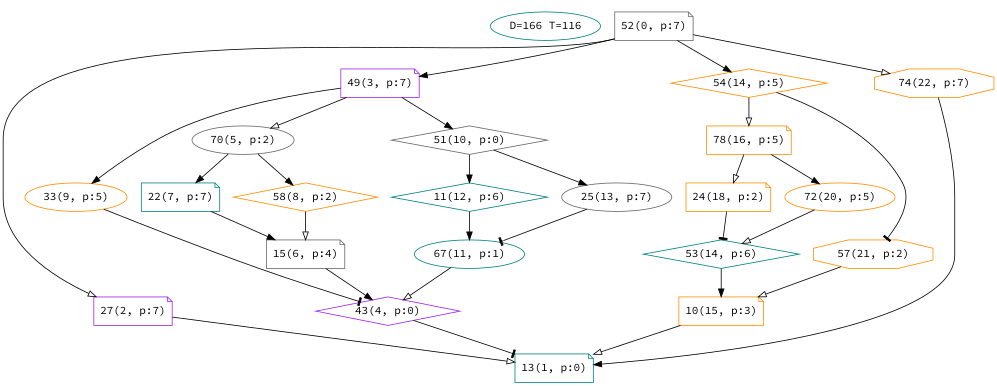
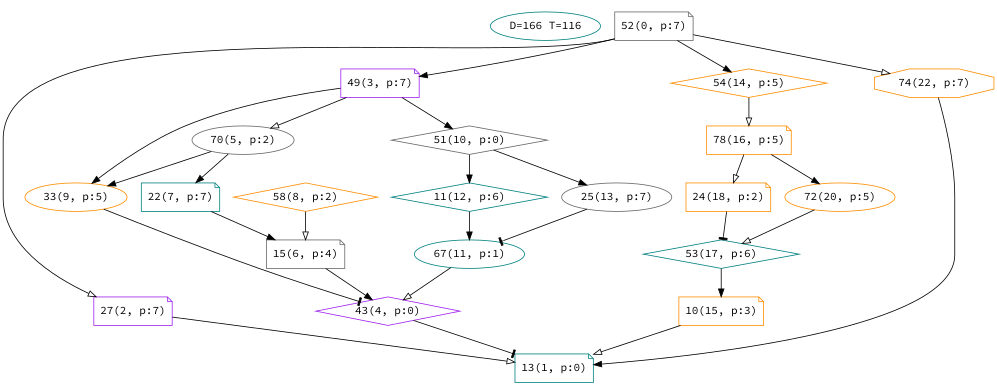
  digraph {
    fontname="Source Code Pro"
    node [color=darkorange fontname="Source Code Pro" shape=note]
    edge [arrowhead=normal fontname="Source Code Pro"]
    n1 [color=teal label="D=166 T=116" shape=ellipse]
    n2 [color=gray40 label="52(0, p:7)"]
    n3 [color=purple label="27(2, p:7)"]
    n4 [color=purple label="49(3, p:7)"]
    n5 [label="54(14, p:5)" shape=diamond]
    n6 [label="74(22, p:7)" shape=octagon]
    n7 [color=teal label="13(1, p:0)"]
    n8 [color=gray40 label="70(5, p:2)" shape=ellipse]
    n9 [label="33(9, p:5)" shape=ellipse]
    n10 [color=gray40 label="51(10, p:0)" shape=diamond]
    n11 [label="78(16, p:5)"]
-   n12 [label="57(21, p:2)" shape=octagon]
    n13 [color=teal label="22(7, p:7)"]
    n14 [label="58(8, p:2)" shape=diamond]
    n15 [color=purple label="43(4, p:0)" shape=diamond]
    n16 [color=teal label="11(12, p:6)" shape=diamond]
    n17 [color=gray40 label="25(13, p:7)" shape=ellipse]
    n18 [color=gray40 label="15(6, p:4)"]
    n19 [color=teal label="67(11, p:1)" shape=ellipse]
    n20 [label="24(18, p:2)"]
    n21 [label="72(20, p:5)" shape=ellipse]
    n22 [label="10(15, p:3)"]
-   n23 [color=teal label="53(14, p:6)" shape=diamond]
+   n23 [color=teal label="53(17, p:6)" shape=diamond]
    n2 -> n3 [arrowhead=onormal]
    n2 -> n4
    n2 -> n5
    n2 -> n6 [arrowhead=onormal]
    n3 -> n7 [arrowhead=onormal]
    n4 -> n8 [arrowhead=onormal]
    n4 -> n9
    n4 -> n10
    n5 -> n11 [arrowhead=onormal]
-   n5 -> n12 [arrowhead=tee]
    n6 -> n7
    n8 -> n13
-   n8 -> n14
+   n8 -> n9
    n9 -> n15 [arrowhead=tee]
    n10 -> n16
    n10 -> n17
    n11 -> n20 [arrowhead=onormal]
    n11 -> n21
-   n12 -> n22 [arrowhead=onormal]
    n13 -> n18
    n14 -> n18 [arrowhead=onormal]
    n15 -> n7 [arrowhead=tee]
    n16 -> n19
    n17 -> n19 [arrowhead=tee]
    n18 -> n15
    n19 -> n15 [arrowhead=onormal]
    n20 -> n23 [arrowhead=tee]
    n21 -> n23 [arrowhead=onormal]
    n22 -> n7 [arrowhead=onormal]
    n23 -> n22
  }
